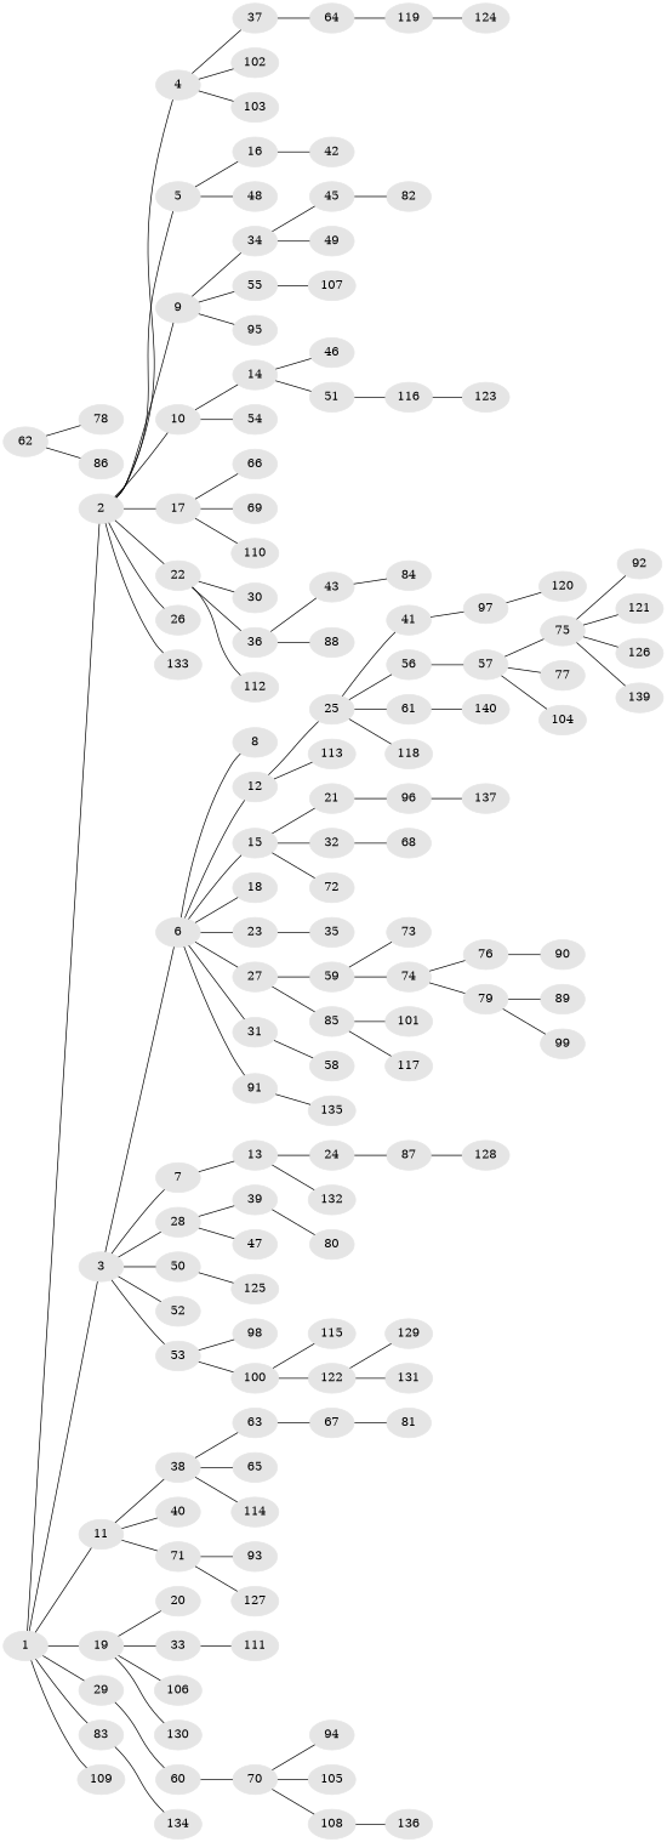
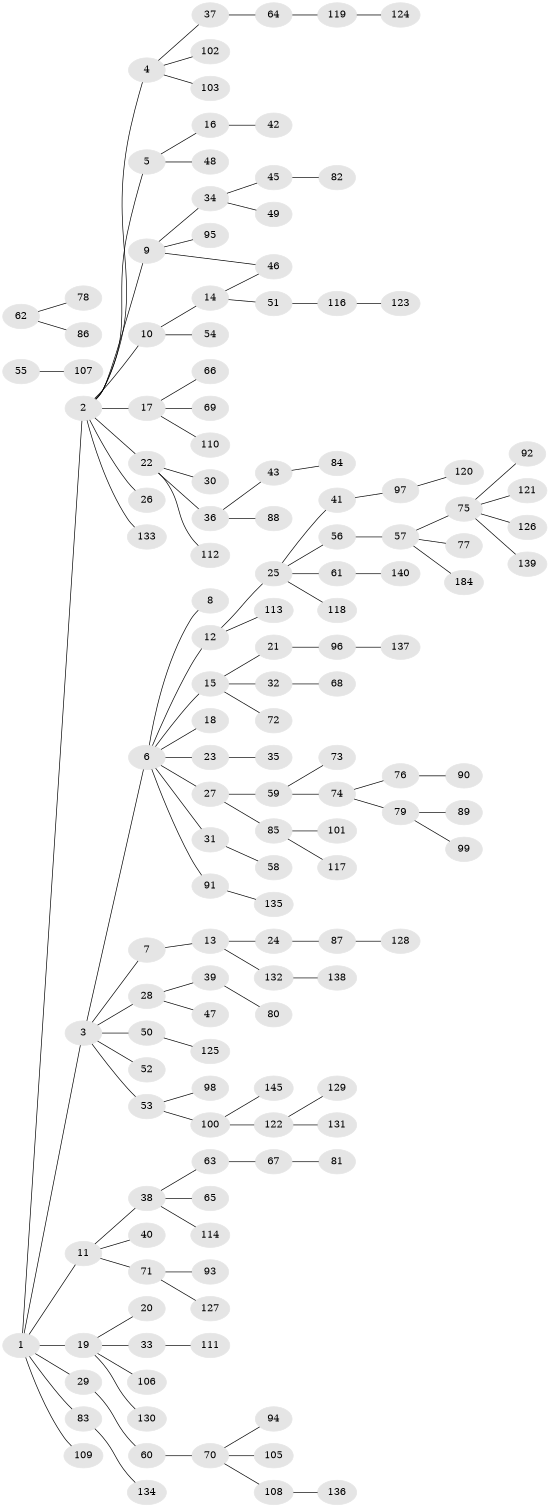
  graph {
    rankdir=LR
    node [color=gray90 style=filled]
    1
    2
    3
    11
    19
    29
    83
    109
    4
    5
    9
    10
    17
    22
    26
    133
    6
    7
    28
    50
    52
    53
    38
    40
    71
    20
    33
    106
    130
    60
    134
    37
    102
    103
    16
    48
    34
    55
    95
    14
    54
    66
    69
    110
    30
    36
    112
    8
    12
    15
    18
    23
    27
    31
    91
    13
    39
    47
    125
    98
    100
    64
    42
    25
    113
    21
    32
    72
    35
    59
    85
    58
    135
    24
    132
    45
    49
    107
    46
    51
    63
    65
    114
    93
    127
    41
    56
    61
    118
    87
+   138
    116
    96
    68
    111
    137
    43
    88
    128
    97
    57
    140
    73
    74
    101
    117
    80
    70
    82
    84
    119
    67
    120
    123
-   115
+   115 [label=145]
    122
    62
    78
    86
    75
    77
-   104
+   104 [label=184]
    92
    121
    126
    139
    76
    79
    94
    105
    108
    81
    124
    136
    90
    89
    99
    129
    131
    1 -- 2
    1 -- 3
    1 -- 11
    1 -- 19
    1 -- 29
    1 -- 83
    1 -- 109
    2 -- 4
    2 -- 5
    2 -- 9
    2 -- 10
    2 -- 17
    2 -- 22
    2 -- 26
    2 -- 133
    3 -- 6
    3 -- 7
    3 -- 28
    3 -- 50
    3 -- 52
    3 -- 53
    11 -- 38
    11 -- 40
    11 -- 71
    19 -- 20
    19 -- 33
    19 -- 106
    19 -- 130
    29 -- 60
    83 -- 134
    4 -- 37
    4 -- 102
    4 -- 103
    5 -- 16
    5 -- 48
    9 -- 34
-   9 -- 55
+   9 -- 46
    9 -- 95
    10 -- 14
    10 -- 54
    17 -- 66
    17 -- 69
    17 -- 110
    22 -- 30
    22 -- 36
    22 -- 112
    6 -- 8
    6 -- 12
    6 -- 15
    6 -- 18
    6 -- 23
    6 -- 27
    6 -- 31
    6 -- 91
    7 -- 13
    28 -- 39
    28 -- 47
    50 -- 125
    53 -- 98
    53 -- 100
    38 -- 63
    38 -- 65
    38 -- 114
    71 -- 93
    71 -- 127
    33 -- 111
    60 -- 70
    37 -- 64
    16 -- 42
    34 -- 45
    34 -- 49
    55 -- 107
    14 -- 46
    14 -- 51
    36 -- 43
    36 -- 88
    12 -- 25
    12 -- 113
    15 -- 21
    15 -- 32
    15 -- 72
    23 -- 35
    27 -- 59
    27 -- 85
    31 -- 58
    91 -- 135
    13 -- 24
    13 -- 132
    39 -- 80
    100 -- 115
    100 -- 122
    64 -- 119
    25 -- 41
    25 -- 56
    25 -- 61
    25 -- 118
    21 -- 96
    32 -- 68
    59 -- 73
    59 -- 74
    85 -- 101
    85 -- 117
    24 -- 87
+   132 -- 138
    45 -- 82
    51 -- 116
    63 -- 67
    41 -- 97
    56 -- 57
    61 -- 140
    87 -- 128
    116 -- 123
    96 -- 137
    43 -- 84
    97 -- 120
    57 -- 75
    57 -- 77
    57 -- 104
    74 -- 76
    74 -- 79
    70 -- 94
    70 -- 105
    70 -- 108
    119 -- 124
    67 -- 81
    122 -- 129
    122 -- 131
    62 -- 78
    62 -- 86
    75 -- 92
    75 -- 121
    75 -- 126
    75 -- 139
    76 -- 90
    79 -- 89
    79 -- 99
    108 -- 136
  }
